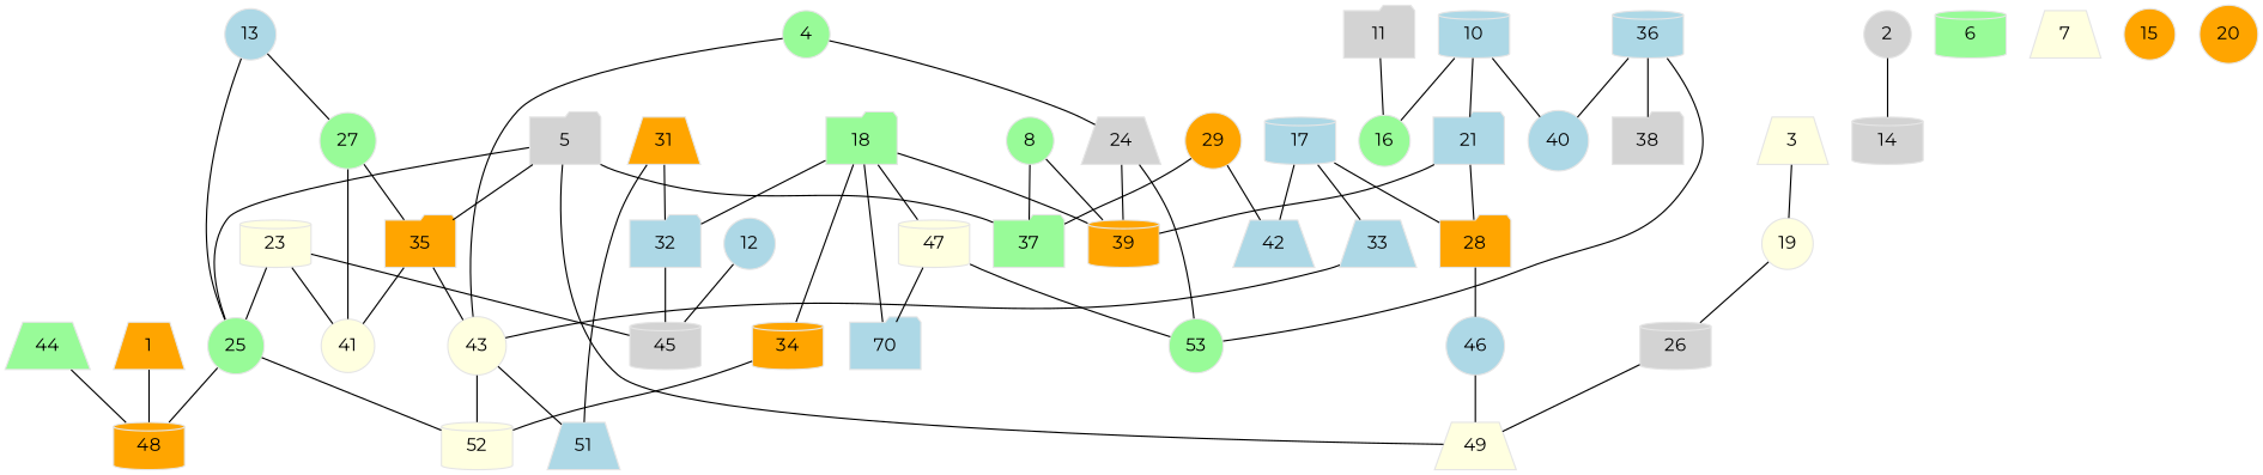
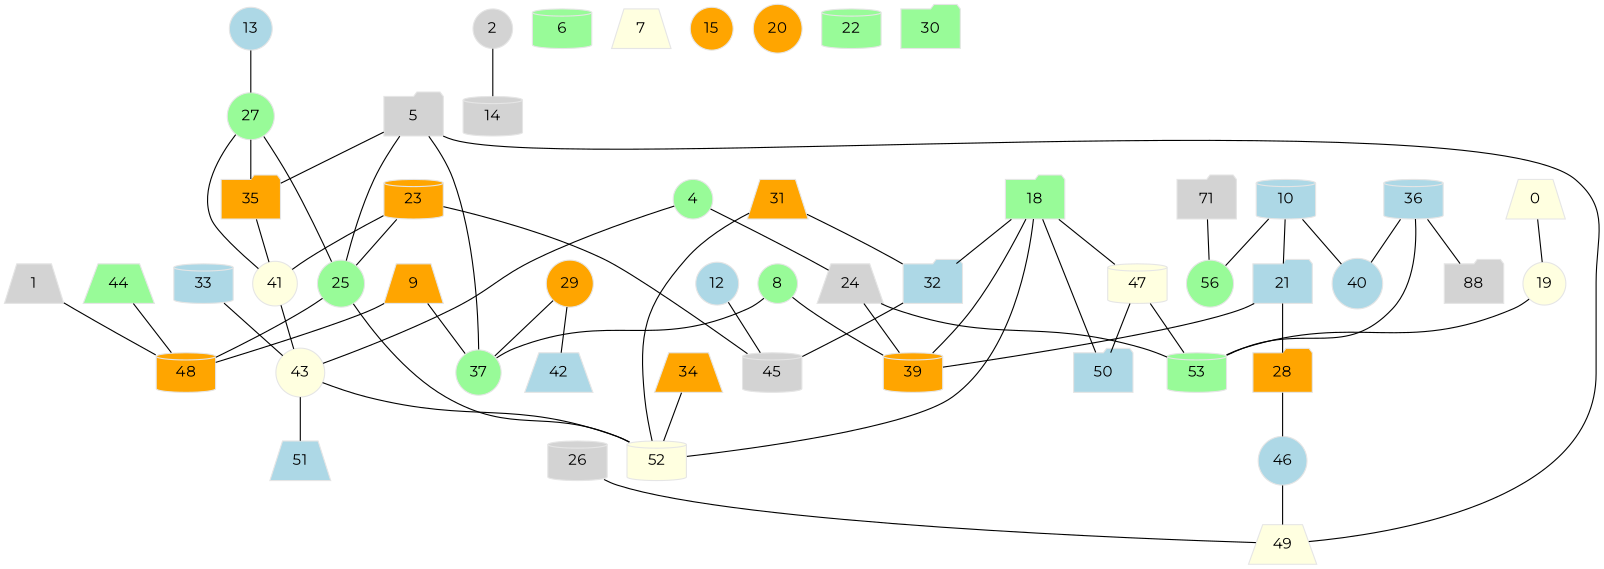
  graph {
    fontname=Montserrat
    node [color=gray90 fillcolor=lightblue fontname=Montserrat shape=circle style=filled]
    edge [fontname=Montserrat]
-   1 [fillcolor=orange shape=trapezium]
+   1 [fillcolor=lightgrey shape=trapezium]
    48 [fillcolor=orange shape=cylinder]
    2 [fillcolor=lightgrey]
    14 [fillcolor=lightgrey shape=cylinder]
-   3 [fillcolor=lightyellow shape=trapezium]
+   3 [fillcolor=lightyellow shape=trapezium label=0]
    19 [fillcolor=lightyellow]
    26 [fillcolor=lightgrey shape=cylinder]
    4 [fillcolor=palegreen]
    24 [fillcolor=lightgrey shape=trapezium]
    43 [fillcolor=lightyellow]
    39 [fillcolor=orange shape=cylinder]
-   53 [fillcolor=palegreen]
+   53 [fillcolor=palegreen shape=cylinder]
    52 [fillcolor=lightyellow shape=cylinder]
    51 [shape=trapezium]
    5 [fillcolor=lightgrey shape=folder]
    25 [fillcolor=palegreen]
    35 [fillcolor=orange shape=folder]
-   37 [fillcolor=palegreen shape=folder]
+   37 [fillcolor=palegreen]
    49 [fillcolor=lightyellow shape=trapezium]
    41 [fillcolor=lightyellow]
    6 [fillcolor=palegreen shape=cylinder]
    7 [fillcolor=lightyellow shape=trapezium]
    8 [fillcolor=palegreen]
+   9 [fillcolor=orange shape=trapezium]
    10 [shape=cylinder]
-   16 [fillcolor=palegreen]
+   16 [fillcolor=palegreen label=56]
    21 [shape=folder]
    40
    28 [fillcolor=orange shape=folder]
-   11 [fillcolor=lightgrey shape=folder]
+   11 [fillcolor=lightgrey shape=folder label=71]
    45 [fillcolor=lightgrey shape=cylinder]
    12
    13
    27 [fillcolor=palegreen]
    15 [fillcolor=orange]
-   17 [shape=cylinder]
-   33 [shape=trapezium]
+   33 [shape=cylinder]
    42 [shape=trapezium]
    46
    18 [fillcolor=palegreen shape=folder]
    32 [shape=folder]
    47 [fillcolor=lightyellow shape=cylinder]
-   50 [shape=folder label=70]
+   50 [shape=folder]
    20 [fillcolor=orange]
-   23 [fillcolor=lightyellow shape=cylinder]
+   22 [fillcolor=palegreen shape=cylinder]
+   23 [fillcolor=orange shape=cylinder]
    29 [fillcolor=orange]
+   30 [fillcolor=palegreen shape=folder]
    31 [fillcolor=orange shape=trapezium]
-   34 [fillcolor=orange shape=cylinder]
+   34 [fillcolor=orange shape=trapezium]
    36 [shape=cylinder]
-   38 [fillcolor=lightgrey shape=folder]
+   38 [fillcolor=lightgrey shape=folder label=88]
    44 [fillcolor=palegreen shape=trapezium]
    1 -- 48
    2 -- 14
    3 -- 19
-   19 -- 26
+   19 -- 53
    26 -- 49
    4 -- 24
    4 -- 43
    24 -- 39
    24 -- 53
    43 -- 52
    43 -- 51
    5 -- 25
    5 -- 35
    5 -- 37
    5 -- 49
    25 -- 48
    25 -- 52
-   35 -- 43
+   41 -- 43
    35 -- 41
    8 -- 39
    8 -- 37
+   9 -- 48
+   9 -- 37
    10 -- 16
    10 -- 21
    10 -- 40
    21 -- 39
    21 -- 28
    28 -- 46
    11 -- 16
    12 -- 45
-   13 -- 25
+   27 -- 25
    13 -- 27
    27 -- 35
    27 -- 41
-   17 -- 28
-   17 -- 33
-   17 -- 42
    33 -- 43
    46 -- 49
    18 -- 39
-   18 -- 34
+   18 -- 52
    18 -- 32
    18 -- 47
    18 -- 50
    32 -- 45
    47 -- 53
    47 -- 50
    23 -- 25
    23 -- 41
    23 -- 45
    29 -- 37
    29 -- 42
-   31 -- 51
+   31 -- 52
    31 -- 32
    34 -- 52
    36 -- 53
    36 -- 40
    36 -- 38
    44 -- 48
  }
